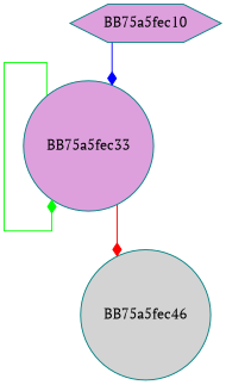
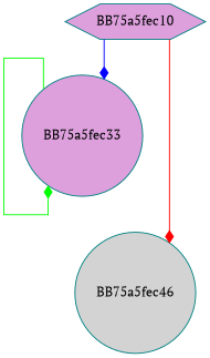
  digraph {
    fontname="PT Serif"
    splines=ortho
    node [color=teal fillcolor=plum fontname="PT Serif" shape=circle style=filled]
    edge [arrowhead=diamond fontname="PT Serif" style=solid]
    BB75a5fec10 [shape=hexagon]
    n2 [label=BB75a5fec33]
    BB75a5fec46 [fillcolor=lightgrey]
    BB75a5fec10 -> n2 [color=blue]
    n2 -> n2 [color=green]
-   n2 -> BB75a5fec46 [color=red]
+   BB75a5fec10 -> BB75a5fec46 [color=red]
  }
